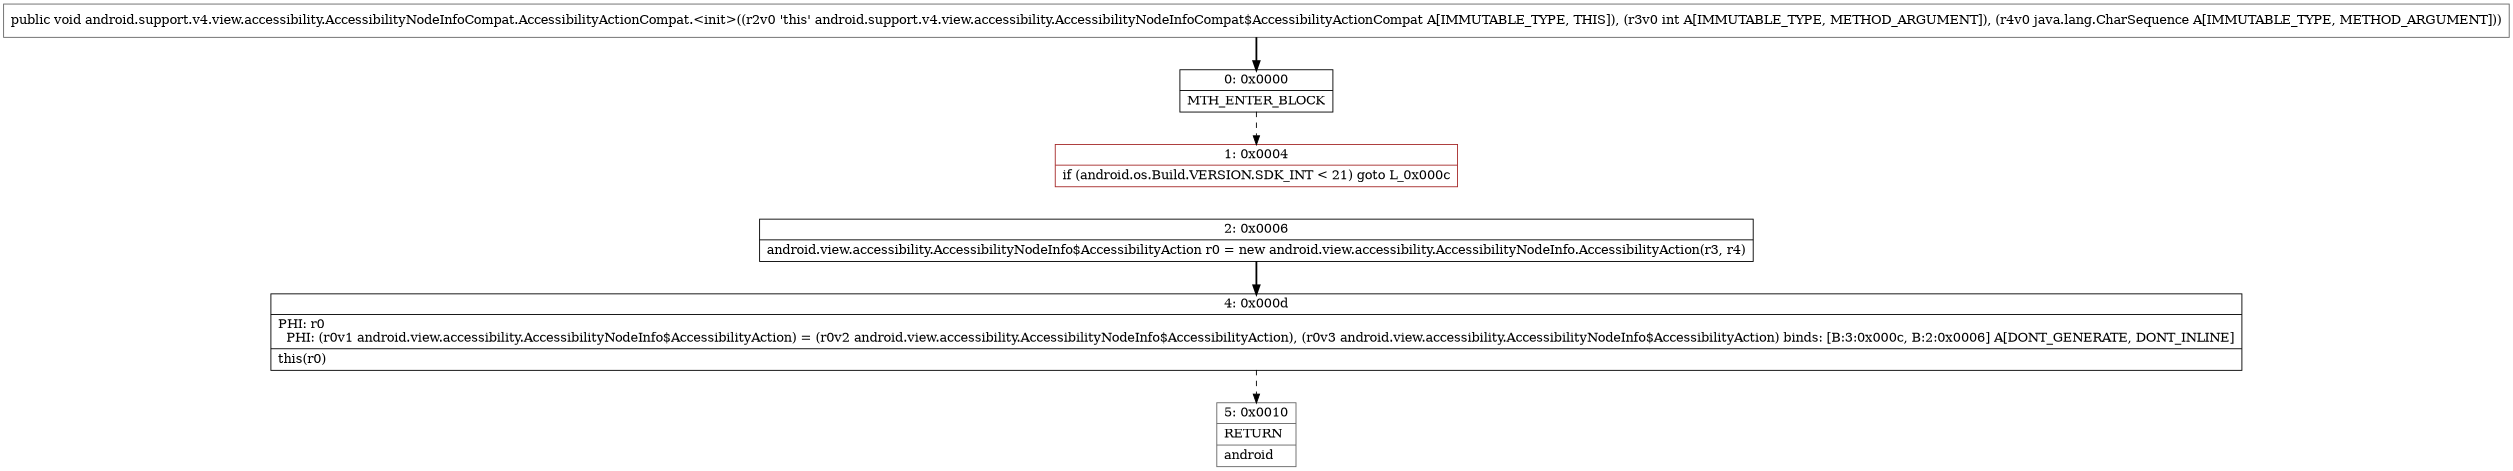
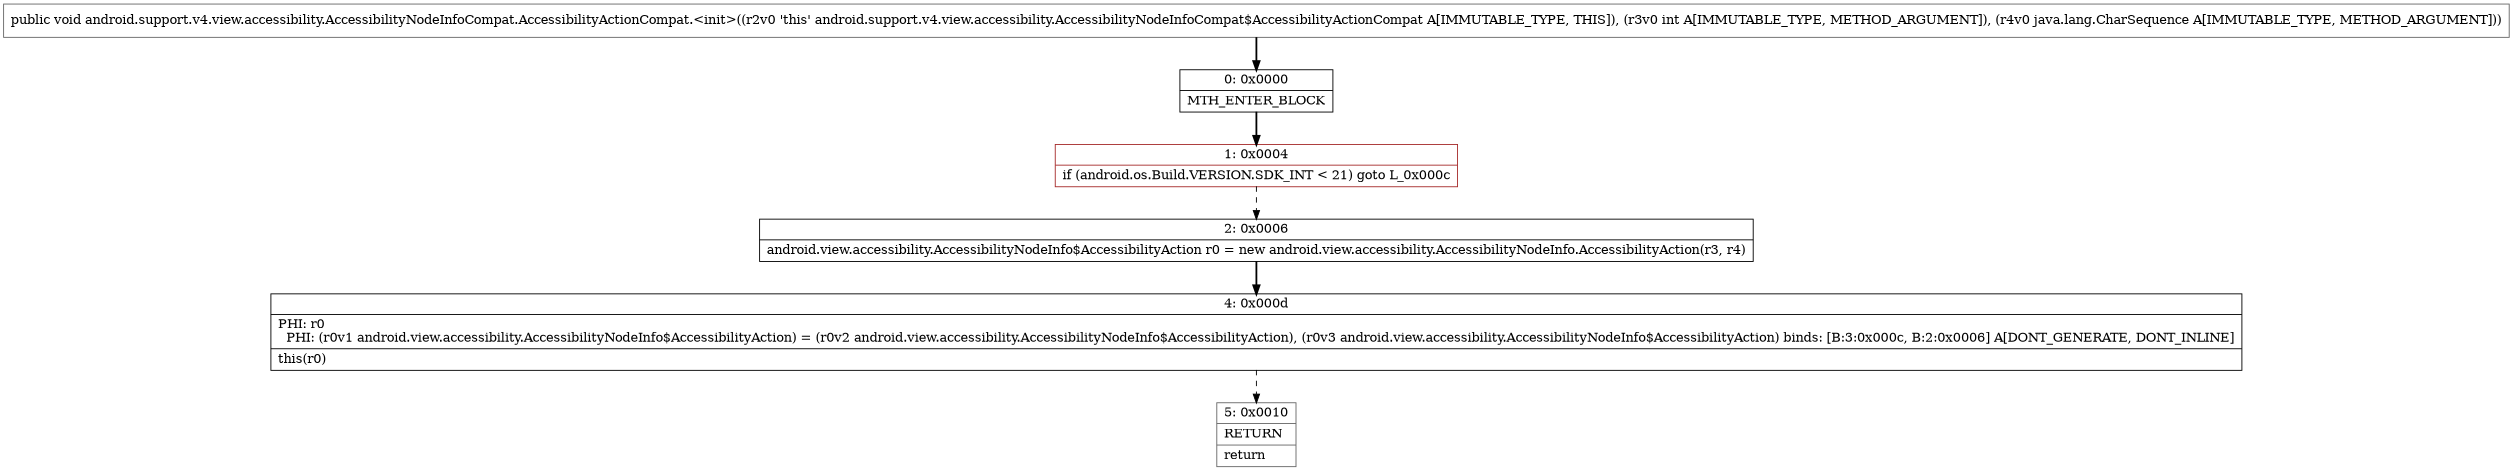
  digraph {
    node [color=black shape=record]
    edge [style=bold]
    n1 [label="{0\:\ 0x0000|MTH_ENTER_BLOCK\l}"]
    n2 [color=brown label="{1\:\ 0x0004|if (android.os.Build.VERSION.SDK_INT \< 21) goto L_0x000c\l}"]
    n3 [label="{2\:\ 0x0006|android.view.accessibility.AccessibilityNodeInfo$AccessibilityAction r0 = new android.view.accessibility.AccessibilityNodeInfo.AccessibilityAction(r3, r4)\l}"]
    n4 [label="{4\:\ 0x000d|PHI: r0 \l  PHI: (r0v1 android.view.accessibility.AccessibilityNodeInfo$AccessibilityAction) = (r0v2 android.view.accessibility.AccessibilityNodeInfo$AccessibilityAction), (r0v3 android.view.accessibility.AccessibilityNodeInfo$AccessibilityAction) binds: [B:3:0x000c, B:2:0x0006] A[DONT_GENERATE, DONT_INLINE]\l|this(r0)\l}"]
-   n5 [color=gray40 label="{5\:\ 0x0010|RETURN\l|android\l}"]
+   n5 [color=gray40 label="{5\:\ 0x0010|RETURN\l|return\l}"]
    n6 [color=gray40 label="{public void android.support.v4.view.accessibility.AccessibilityNodeInfoCompat.AccessibilityActionCompat.\<init\>((r2v0 'this' android.support.v4.view.accessibility.AccessibilityNodeInfoCompat$AccessibilityActionCompat A[IMMUTABLE_TYPE, THIS]), (r3v0 int A[IMMUTABLE_TYPE, METHOD_ARGUMENT]), (r4v0 java.lang.CharSequence A[IMMUTABLE_TYPE, METHOD_ARGUMENT])) }"]
-   n1 -> n2 [style=dashed]
+   n1 -> n2
+   n2 -> n3 [style=dashed]
    n3 -> n4
    n4 -> n5 [style=dashed]
    n6 -> n1
  }
